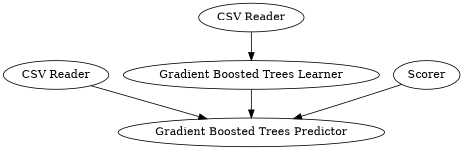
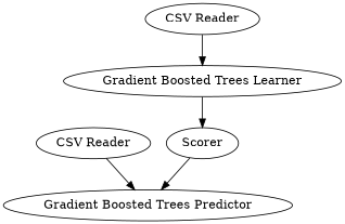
  digraph {
    rankdir=TB
    n1 [label="CSV Reader"]
    n2 [label="Gradient Boosted Trees Predictor"]
    n3 [label="CSV Reader"]
    n4 [label="Gradient Boosted Trees Learner"]
    n5 [label=Scorer]
    n1 -> n2
    n3 -> n4
-   n4 -> n2
+   n4 -> n5
    n5 -> n2
  }
